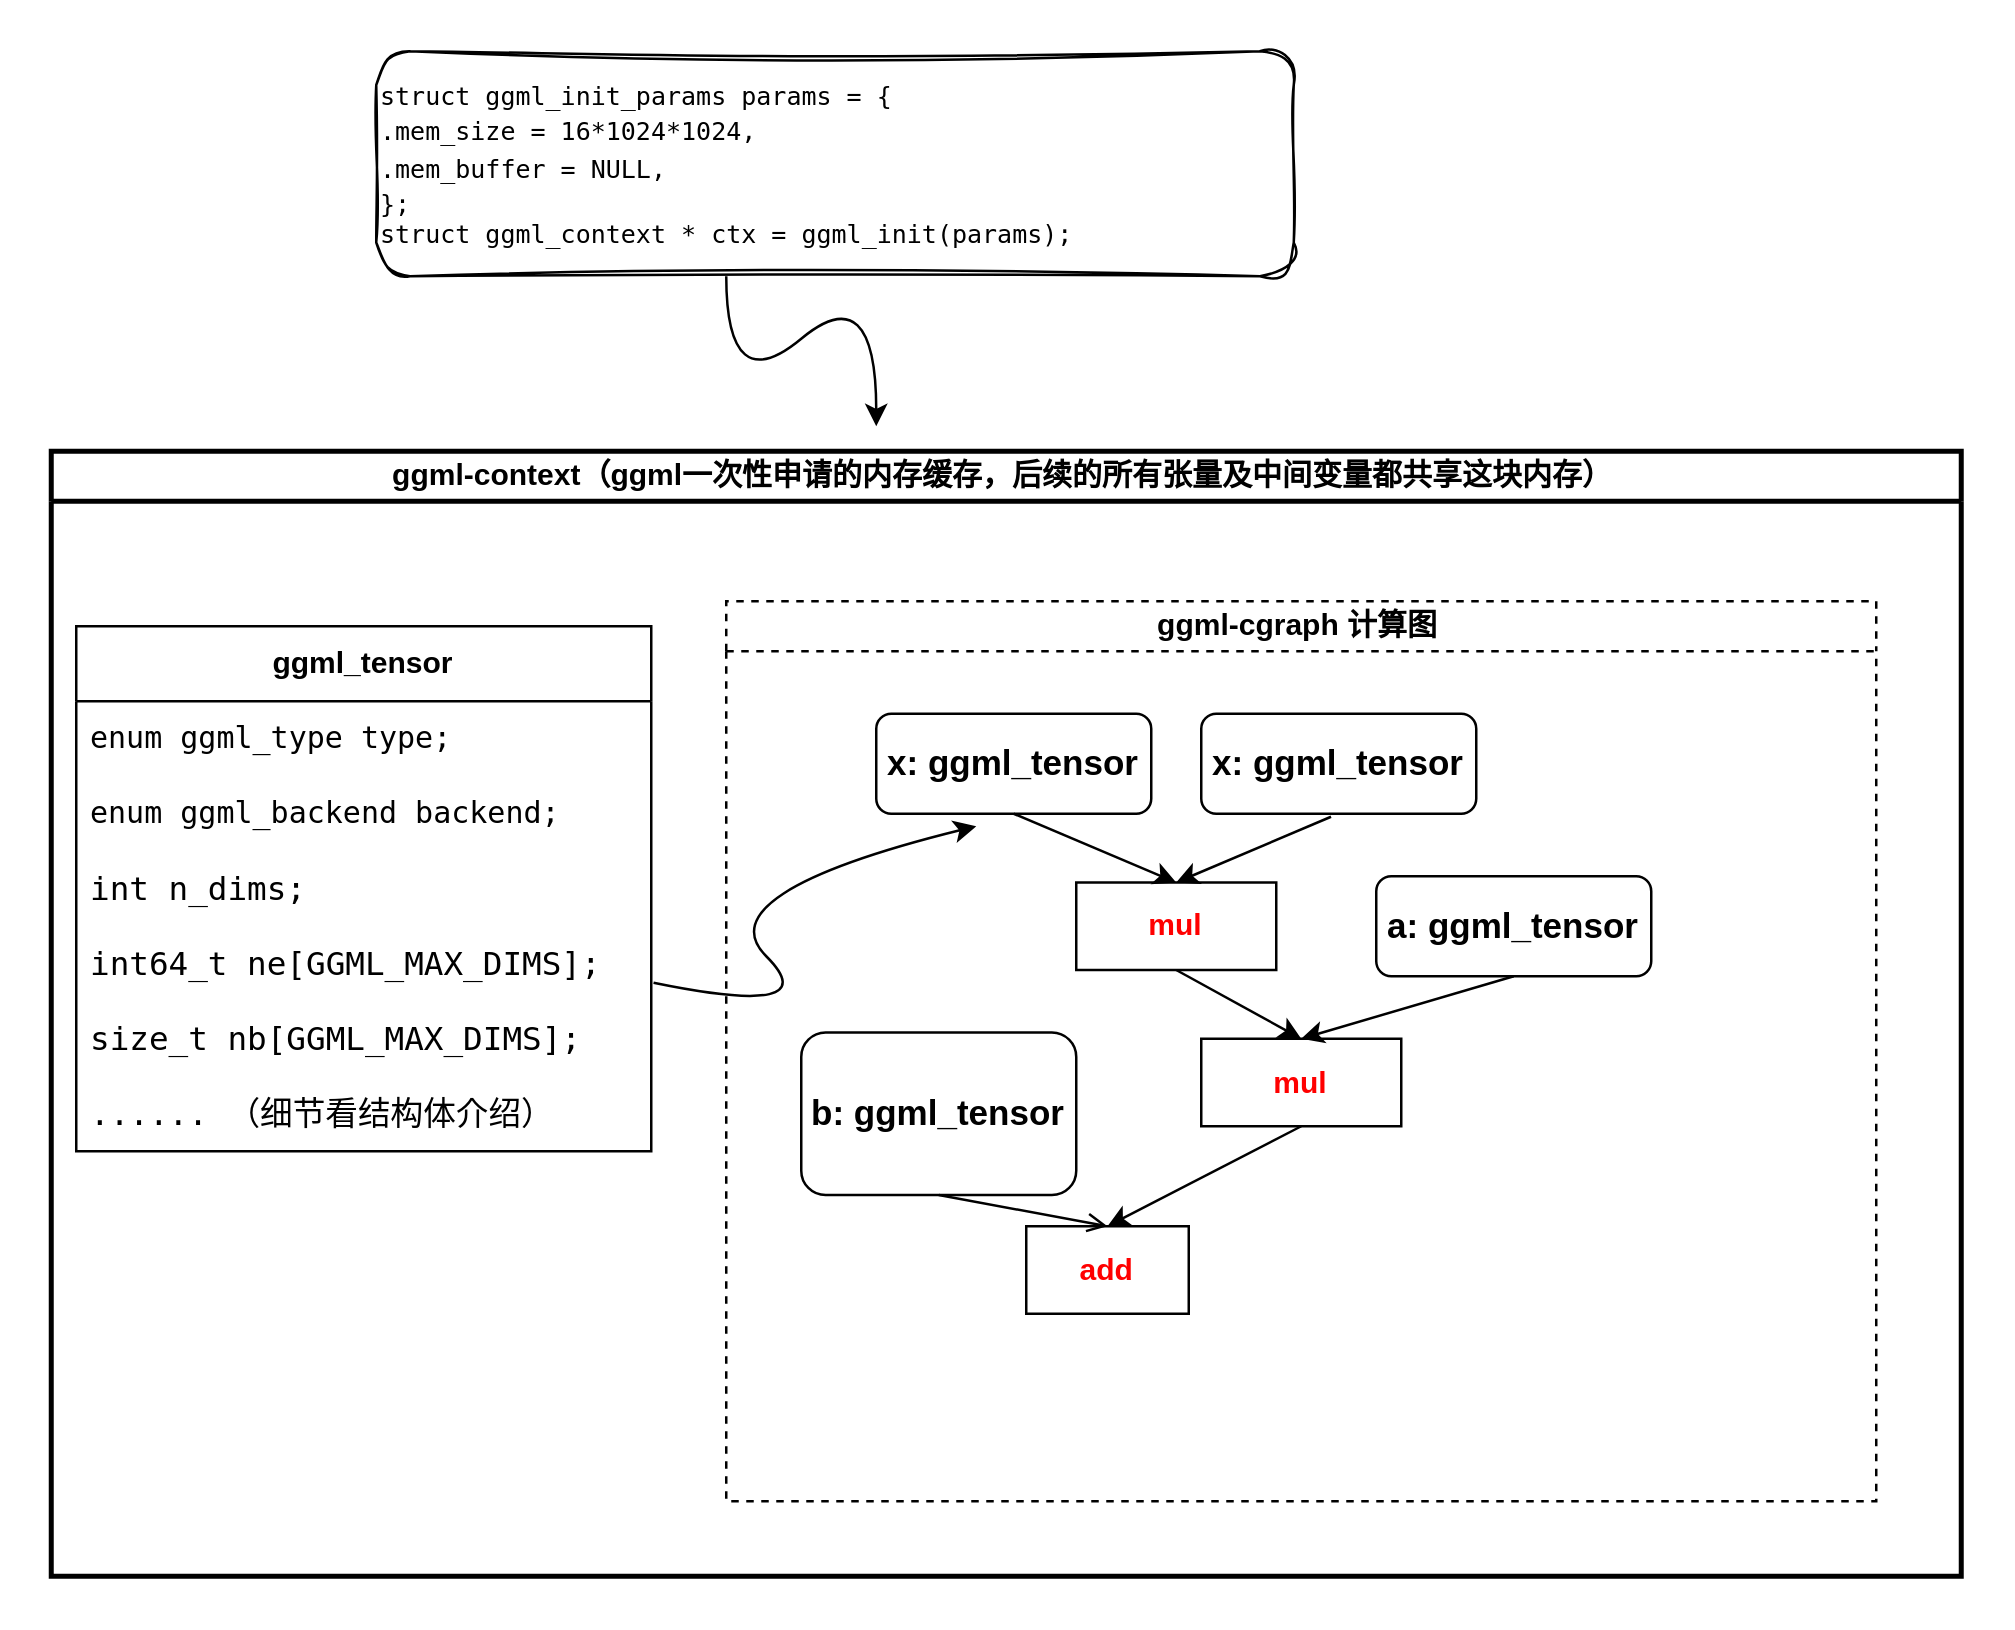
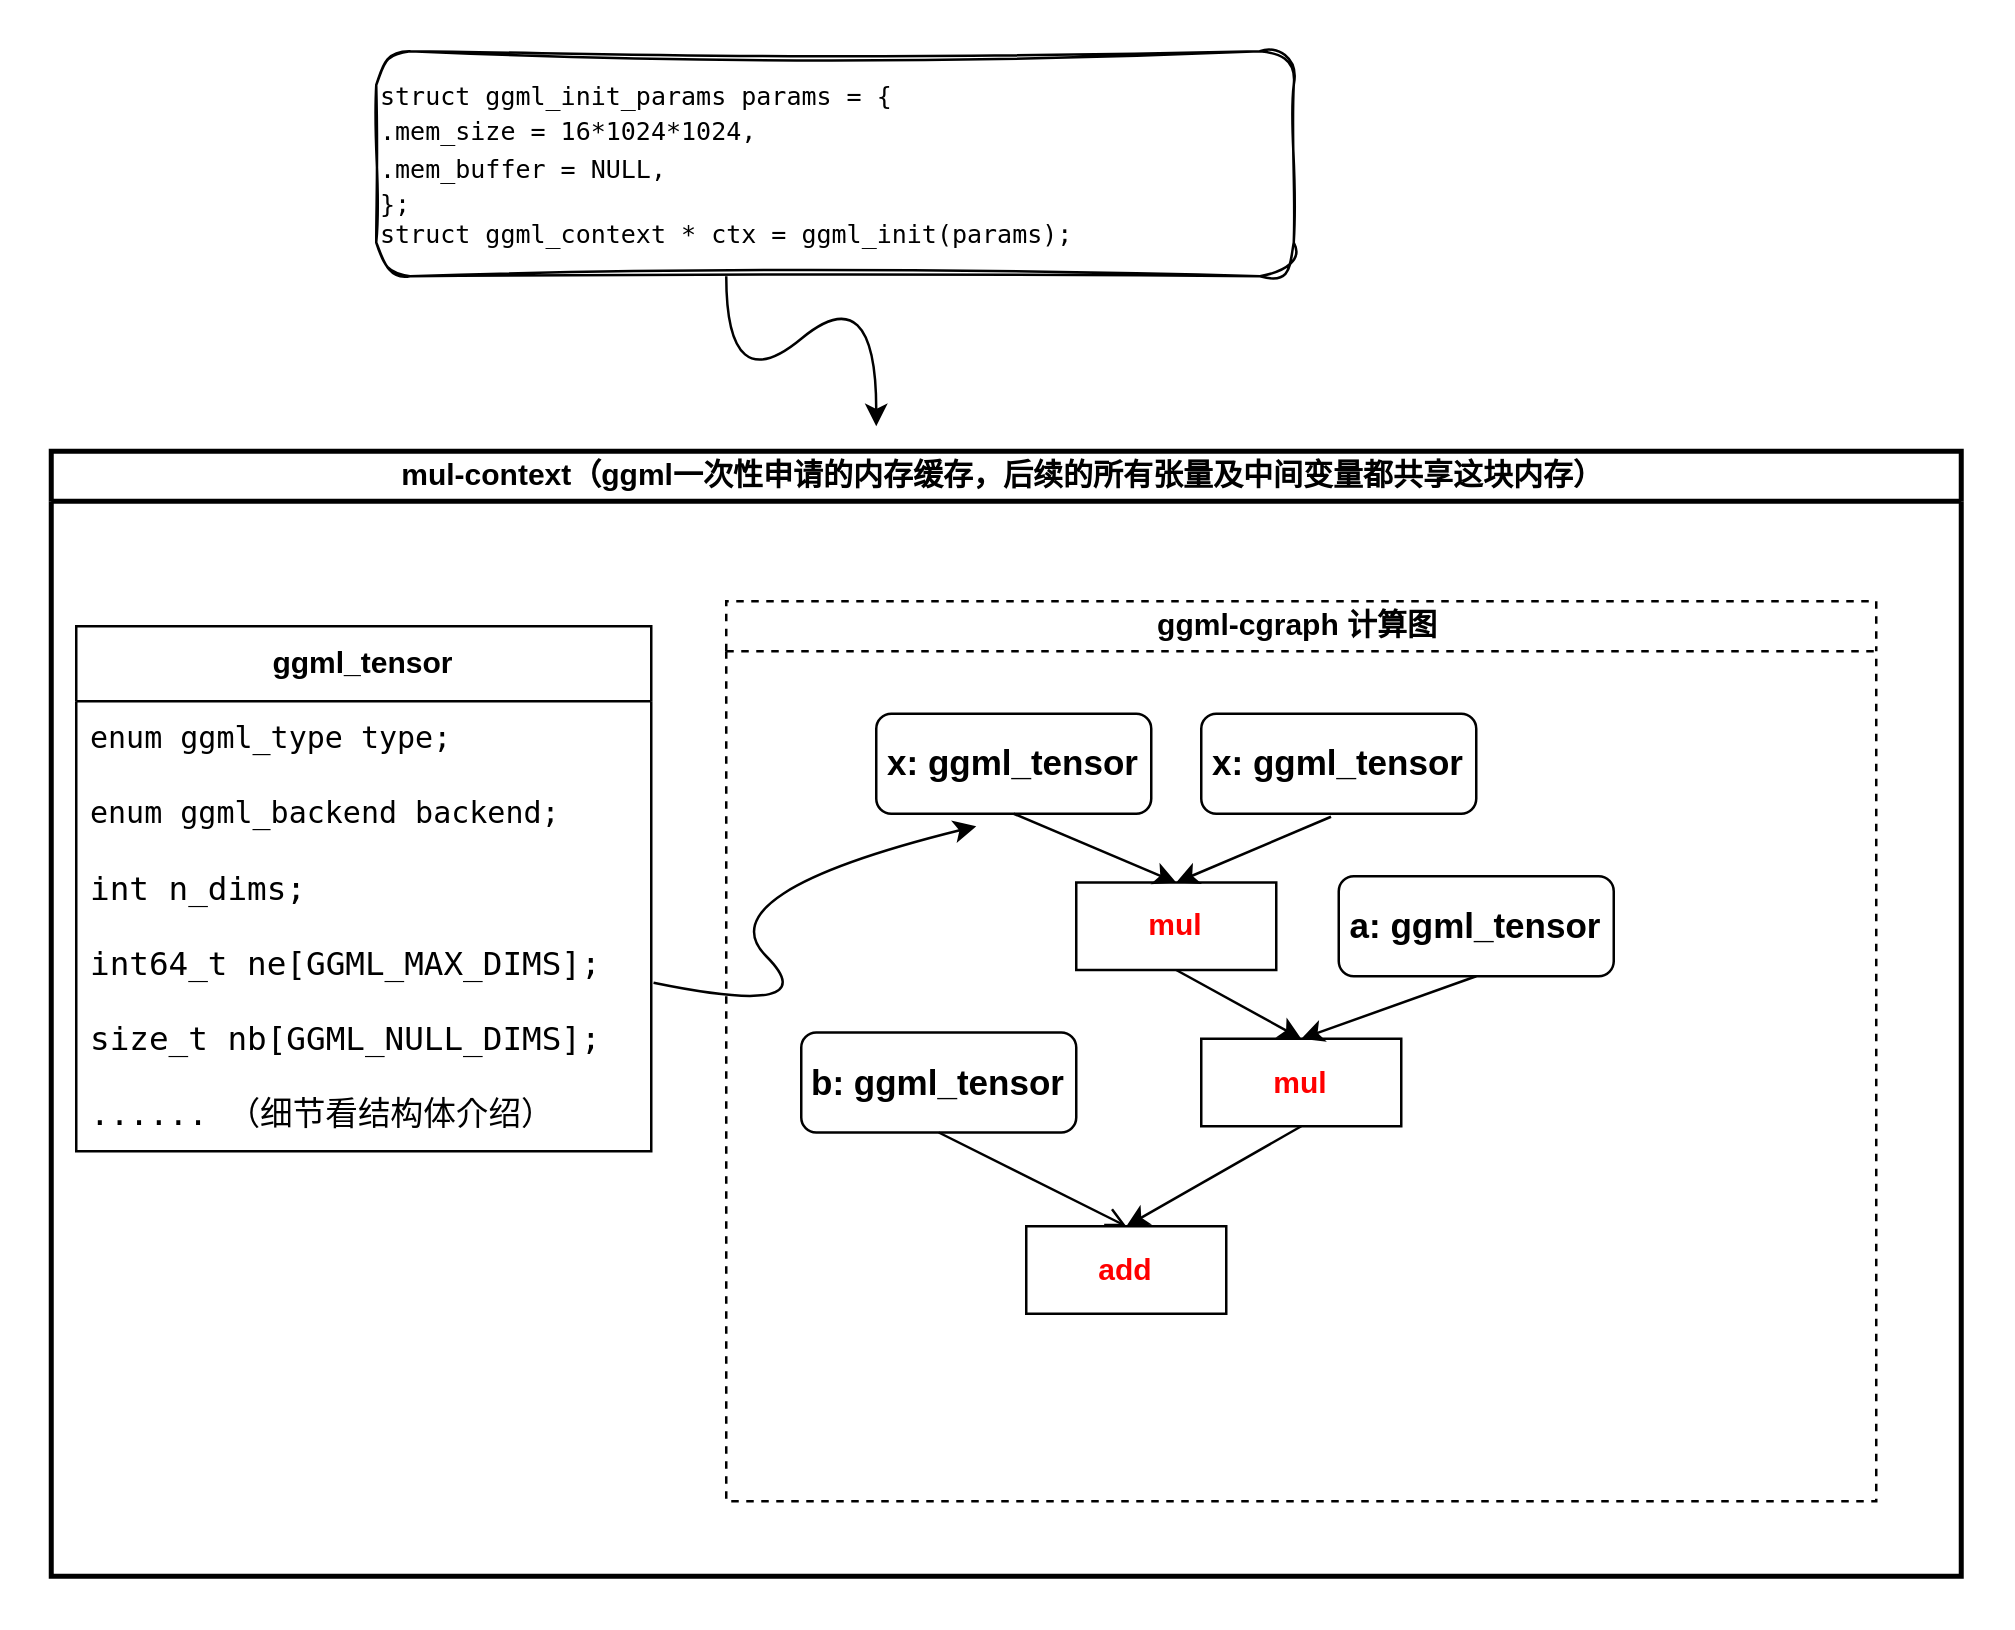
  <mxCell id="0" />
  <mxCell id="1" parent="0" />
- <mxCell id="2" value="ggml-context（ggml一次性申请的内存缓存，后续的所有张量及中间变量都共享这块内存）&amp;nbsp;" style="swimlane;html=1;startSize=20;horizontal=1;containerType=tree;glass=0;strokeWidth=2;" parent="1" vertex="1"><mxGeometry x="20" y="180" width="764" height="450" as="geometry" /></mxCell>
+ <mxCell id="2" value="mul-context（ggml一次性申请的内存缓存，后续的所有张量及中间变量都共享这块内存）&amp;nbsp;" style="swimlane;html=1;startSize=20;horizontal=1;containerType=tree;glass=0;strokeWidth=2;" parent="1" vertex="1"><mxGeometry x="20" y="180" width="764" height="450" as="geometry" /></mxCell>
  <mxCell id="3" value="&lt;font style=&quot;font-size: 12px;&quot;&gt;&lt;b&gt;ggml_tensor&lt;/b&gt;&lt;/font&gt;" style="swimlane;fontStyle=0;childLayout=stackLayout;horizontal=1;startSize=30;horizontalStack=0;resizeParent=1;resizeParentMax=0;resizeLast=0;collapsible=1;marginBottom=0;whiteSpace=wrap;html=1;points=[[0,0,0,0,0],[0,0.25,0,0,0],[0,0.5,0,0,0],[0,0.75,0,0,0],[0,1,0,0,0],[0.25,0,0,0,0],[0.25,1,0,0,0],[0.5,0,0,0,0],[0.5,1,0,0,0],[0.75,0,0,0,0],[0.75,1,0,0,0],[1,0,0,0,0],[1,0.25,0,0,0],[1,0.5,0,0,0],[1,0.75,0,0,0],[1,1,0,0,0]];" parent="2" vertex="1"><mxGeometry x="10" y="70" width="230" height="210" as="geometry"><mxRectangle x="40" y="100" width="110" height="30" as="alternateBounds" /></mxGeometry></mxCell>
  <mxCell id="4" value="&lt;div style=&quot;font-family: &amp;quot;JetBrains Mono&amp;quot;, monospace;&quot;&gt;&lt;font style=&quot;font-size: 12px;&quot;&gt;enum ggml_type    type;&lt;/font&gt;&lt;/div&gt;" style="text;strokeColor=none;fillColor=none;align=left;verticalAlign=middle;spacingLeft=4;spacingRight=4;overflow=hidden;points=[[0,0.5],[1,0.5]];portConstraint=eastwest;rotatable=0;whiteSpace=wrap;html=1;" parent="3" vertex="1"><mxGeometry y="30" width="230" height="30" as="geometry" /></mxCell>
  <mxCell id="5" value="&lt;div style=&quot;font-family: &amp;quot;JetBrains Mono&amp;quot;, monospace;&quot;&gt;&lt;font style=&quot;font-size: 12px;&quot;&gt;enum ggml_backend backend;&lt;/font&gt;&lt;/div&gt;" style="text;strokeColor=none;fillColor=none;align=left;verticalAlign=middle;spacingLeft=4;spacingRight=4;overflow=hidden;points=[[0,0.5],[1,0.5]];portConstraint=eastwest;rotatable=0;whiteSpace=wrap;html=1;" parent="3" vertex="1"><mxGeometry y="60" width="230" height="30" as="geometry" /></mxCell>
  <mxCell id="6" value="&lt;div style=&quot;font-family: &amp;quot;JetBrains Mono&amp;quot;, monospace; font-size: 9.8pt;&quot;&gt;int n_dims;&lt;br&gt;&lt;/div&gt;" style="text;strokeColor=none;fillColor=none;align=left;verticalAlign=middle;spacingLeft=4;spacingRight=4;overflow=hidden;points=[[0,0.5],[1,0.5]];portConstraint=eastwest;rotatable=0;whiteSpace=wrap;html=1;" parent="3" vertex="1"><mxGeometry y="90" width="230" height="30" as="geometry" /></mxCell>
  <mxCell id="7" value="&lt;div style=&quot;font-family: &amp;quot;JetBrains Mono&amp;quot;, monospace; font-size: 9.8pt;&quot;&gt;&lt;div style=&quot;font-size: 9.8pt;&quot;&gt;int64_t  ne[GGML_MAX_DIMS];&lt;/div&gt;&lt;/div&gt;" style="text;strokeColor=none;fillColor=none;align=left;verticalAlign=middle;spacingLeft=4;spacingRight=4;overflow=hidden;points=[[0,0.5],[1,0.5]];portConstraint=eastwest;rotatable=0;whiteSpace=wrap;html=1;" parent="3" vertex="1"><mxGeometry y="120" width="230" height="30" as="geometry" /></mxCell>
- <mxCell id="8" value="&lt;div style=&quot;font-family: &amp;quot;JetBrains Mono&amp;quot;, monospace; font-size: 9.8pt;&quot;&gt;&lt;div style=&quot;font-size: 9.8pt;&quot;&gt;size_t  nb[GGML_MAX_DIMS];&lt;/div&gt;&lt;/div&gt;" style="text;strokeColor=none;fillColor=none;align=left;verticalAlign=middle;spacingLeft=4;spacingRight=4;overflow=hidden;points=[[0,0.5],[1,0.5]];portConstraint=eastwest;rotatable=0;whiteSpace=wrap;html=1;" parent="3" vertex="1"><mxGeometry y="150" width="230" height="30" as="geometry" /></mxCell>
+ <mxCell id="8" value="&lt;div style=&quot;font-family: &amp;quot;JetBrains Mono&amp;quot;, monospace; font-size: 9.8pt;&quot;&gt;&lt;div style=&quot;font-size: 9.8pt;&quot;&gt;size_t  nb[GGML_NULL_DIMS];&lt;/div&gt;&lt;/div&gt;" style="text;strokeColor=none;fillColor=none;align=left;verticalAlign=middle;spacingLeft=4;spacingRight=4;overflow=hidden;points=[[0,0.5],[1,0.5]];portConstraint=eastwest;rotatable=0;whiteSpace=wrap;html=1;" parent="3" vertex="1"><mxGeometry y="150" width="230" height="30" as="geometry" /></mxCell>
  <mxCell id="9" value="&lt;div style=&quot;font-family: &amp;quot;JetBrains Mono&amp;quot;, monospace; font-size: 9.8pt;&quot;&gt;&lt;div style=&quot;font-size: 9.8pt;&quot;&gt;...... （细节看结构体介绍）&lt;/div&gt;&lt;/div&gt;" style="text;strokeColor=none;fillColor=none;align=left;verticalAlign=middle;spacingLeft=4;spacingRight=4;overflow=hidden;points=[[0,0.5],[1,0.5]];portConstraint=eastwest;rotatable=0;whiteSpace=wrap;html=1;" parent="3" vertex="1"><mxGeometry y="180" width="230" height="30" as="geometry" /></mxCell>
  <mxCell id="10" value="ggml-cgraph 计算图&lt;span style=&quot;background-color: initial;&quot;&gt;&amp;nbsp;&lt;/span&gt;" style="swimlane;html=1;startSize=20;horizontal=1;containerType=tree;glass=0;strokeWidth=1;dashed=1;" parent="2" vertex="1"><mxGeometry x="270" y="60" width="460" height="360" as="geometry" /></mxCell>
  <mxCell id="11" value="&lt;b style=&quot;border-color: var(--border-color);&quot;&gt;&lt;font style=&quot;font-size: 14px;&quot;&gt;x: ggml_tensor&lt;/font&gt;&lt;/b&gt;" style="rounded=1;whiteSpace=wrap;html=1;" parent="10" vertex="1"><mxGeometry x="60" y="45" width="110" height="40" as="geometry" /></mxCell>
  <mxCell id="12" value="&lt;b style=&quot;border-color: var(--border-color);&quot;&gt;&lt;font style=&quot;font-size: 14px;&quot;&gt;x: ggml_tensor&lt;/font&gt;&lt;/b&gt;" style="rounded=1;whiteSpace=wrap;html=1;" parent="10" vertex="1"><mxGeometry x="190" y="45" width="110" height="40" as="geometry" /></mxCell>
  <mxCell id="13" value="&lt;b&gt;&lt;font color=&quot;#ff0000&quot;&gt;mul&lt;/font&gt;&lt;/b&gt;" style="rounded=0;whiteSpace=wrap;html=1;" parent="10" vertex="1"><mxGeometry x="140" y="112.5" width="80" height="35" as="geometry" /></mxCell>
  <mxCell id="14" value="&lt;b&gt;&lt;font color=&quot;#ff0000&quot;&gt;mul&lt;/font&gt;&lt;/b&gt;" style="rounded=0;whiteSpace=wrap;html=1;" parent="10" vertex="1"><mxGeometry x="190" y="175" width="80" height="35" as="geometry" /></mxCell>
- <mxCell id="15" value="&lt;b style=&quot;border-color: var(--border-color);&quot;&gt;&lt;font style=&quot;font-size: 14px;&quot;&gt;a: ggml_tensor&lt;/font&gt;&lt;/b&gt;" style="rounded=1;whiteSpace=wrap;html=1;" parent="10" vertex="1"><mxGeometry x="260" y="110" width="110" height="40" as="geometry" /></mxCell>
+ <mxCell id="15" value="&lt;b style=&quot;border-color: var(--border-color);&quot;&gt;&lt;font style=&quot;font-size: 14px;&quot;&gt;a: ggml_tensor&lt;/font&gt;&lt;/b&gt;" style="rounded=1;whiteSpace=wrap;html=1;" parent="10" vertex="1"><mxGeometry x="245" y="110" width="110" height="40" as="geometry" /></mxCell>
  <mxCell id="16" value="" style="endArrow=classic;html=1;rounded=0;exitX=0.5;exitY=1;exitDx=0;exitDy=0;entryX=0.5;entryY=0;entryDx=0;entryDy=0;" parent="10" source="11" target="13" edge="1"><mxGeometry width="50" height="50" relative="1" as="geometry"><mxPoint x="140" y="165" as="sourcePoint" /><mxPoint x="190" y="115" as="targetPoint" /></mxGeometry></mxCell>
  <mxCell id="17" value="" style="endArrow=classic;html=1;rounded=0;exitX=0.472;exitY=1.03;exitDx=0;exitDy=0;entryX=0.5;entryY=0;entryDx=0;entryDy=0;exitPerimeter=0;" parent="10" source="12" target="13" edge="1"><mxGeometry width="50" height="50" relative="1" as="geometry"><mxPoint x="125" y="95" as="sourcePoint" /><mxPoint x="185" y="120" as="targetPoint" /></mxGeometry></mxCell>
- <mxCell id="18" value="&lt;b&gt;&lt;font color=&quot;#ff0000&quot;&gt;add&lt;/font&gt;&lt;/b&gt;" style="rounded=0;whiteSpace=wrap;html=1;" parent="10" vertex="1"><mxGeometry x="120" y="250" width="65" height="35" as="geometry" /></mxCell>
+ <mxCell id="18" value="&lt;b&gt;&lt;font color=&quot;#ff0000&quot;&gt;add&lt;/font&gt;&lt;/b&gt;" style="rounded=0;whiteSpace=wrap;html=1;" parent="10" vertex="1"><mxGeometry x="120" y="250" width="80" height="35" as="geometry" /></mxCell>
  <mxCell id="19" value="" style="endArrow=classic;html=1;rounded=0;exitX=0.5;exitY=1;exitDx=0;exitDy=0;entryX=0.5;entryY=0;entryDx=0;entryDy=0;" parent="10" source="13" target="14" edge="1"><mxGeometry width="50" height="50" relative="1" as="geometry"><mxPoint x="125" y="95" as="sourcePoint" /><mxPoint x="190" y="123" as="targetPoint" /></mxGeometry></mxCell>
  <mxCell id="20" value="" style="endArrow=classic;html=1;rounded=0;exitX=0.5;exitY=1;exitDx=0;exitDy=0;entryX=0.5;entryY=0;entryDx=0;entryDy=0;" parent="10" source="15" target="14" edge="1"><mxGeometry width="50" height="50" relative="1" as="geometry"><mxPoint x="190" y="158" as="sourcePoint" /><mxPoint x="240" y="185" as="targetPoint" /></mxGeometry></mxCell>
- <mxCell id="21" value="&lt;b style=&quot;border-color: var(--border-color);&quot;&gt;&lt;font style=&quot;font-size: 14px;&quot;&gt;b: ggml_tensor&lt;/font&gt;&lt;/b&gt;" style="rounded=1;whiteSpace=wrap;html=1;" parent="10" vertex="1"><mxGeometry x="30" y="172.5" width="110" height="65" as="geometry" /></mxCell>
+ <mxCell id="21" value="&lt;b style=&quot;border-color: var(--border-color);&quot;&gt;&lt;font style=&quot;font-size: 14px;&quot;&gt;b: ggml_tensor&lt;/font&gt;&lt;/b&gt;" style="rounded=1;whiteSpace=wrap;html=1;" parent="10" vertex="1"><mxGeometry x="30" y="172.5" width="110" height="40" as="geometry" /></mxCell>
  <mxCell id="22" value="" style="endArrow=open;html=1;rounded=0;entryX=0.5;entryY=0;entryDx=0;entryDy=0;exitX=0.5;exitY=1;exitDx=0;exitDy=0;" parent="10" source="21" target="18" edge="1"><mxGeometry width="50" height="50" relative="1" as="geometry"><mxPoint x="70" y="240" as="sourcePoint" /><mxPoint x="139" y="250" as="targetPoint" /></mxGeometry></mxCell>
  <mxCell id="23" value="" style="endArrow=classic;html=1;rounded=0;exitX=0.5;exitY=1;exitDx=0;exitDy=0;entryX=0.5;entryY=0;entryDx=0;entryDy=0;" parent="10" source="14" target="18" edge="1"><mxGeometry width="50" height="50" relative="1" as="geometry"><mxPoint x="260" y="220" as="sourcePoint" /><mxPoint x="175" y="245" as="targetPoint" /></mxGeometry></mxCell>
  <mxCell id="24" value="&lt;div style=&quot;font-family: &amp;quot;JetBrains Mono&amp;quot;, monospace;&quot;&gt;&lt;font style=&quot;font-size: 10px;&quot;&gt;struct ggml_init_params params = {&lt;br&gt;.mem_size   = 16*1024*1024,&lt;/font&gt;&lt;/div&gt;&lt;div style=&quot;font-family: &amp;quot;JetBrains Mono&amp;quot;, monospace;&quot;&gt;&lt;font style=&quot;font-size: 10px;&quot;&gt;.mem_buffer = NULL,&lt;br&gt;};&lt;/font&gt;&lt;/div&gt;&lt;div style=&quot;font-family: &amp;quot;JetBrains Mono&amp;quot;, monospace;&quot;&gt;&lt;font style=&quot;font-size: 10px;&quot;&gt;&lt;div style=&quot;&quot;&gt;struct ggml_context * ctx = ggml_init(params);&lt;/div&gt;&lt;/font&gt;&lt;/div&gt;" style="rounded=1;whiteSpace=wrap;html=1;fillColor=default;align=left;sketch=1;curveFitting=1;jiggle=2;shadow=0;glass=0;" parent="1" vertex="1"><mxGeometry x="150" y="20" width="367" height="90" as="geometry" /></mxCell>
  <mxCell id="25" value="" style="curved=1;endArrow=classic;html=1;rounded=0;" parent="1" edge="1"><mxGeometry width="50" height="50" relative="1" as="geometry"><mxPoint x="290" y="110" as="sourcePoint" /><mxPoint x="350" y="170" as="targetPoint" /><Array as="points"><mxPoint x="290" y="160" /><mxPoint x="350" y="110" /></Array></mxGeometry></mxCell>
  <mxCell id="26" value="" style="curved=1;endArrow=classic;html=1;rounded=0;exitX=1.004;exitY=0.753;exitDx=0;exitDy=0;exitPerimeter=0;" parent="1" source="7" edge="1"><mxGeometry width="50" height="50" relative="1" as="geometry"><mxPoint x="281" y="407" as="sourcePoint" /><mxPoint x="390" y="330" as="targetPoint" /><Array as="points"><mxPoint x="331" y="407" /><mxPoint x="281" y="357" /></Array></mxGeometry></mxCell>
